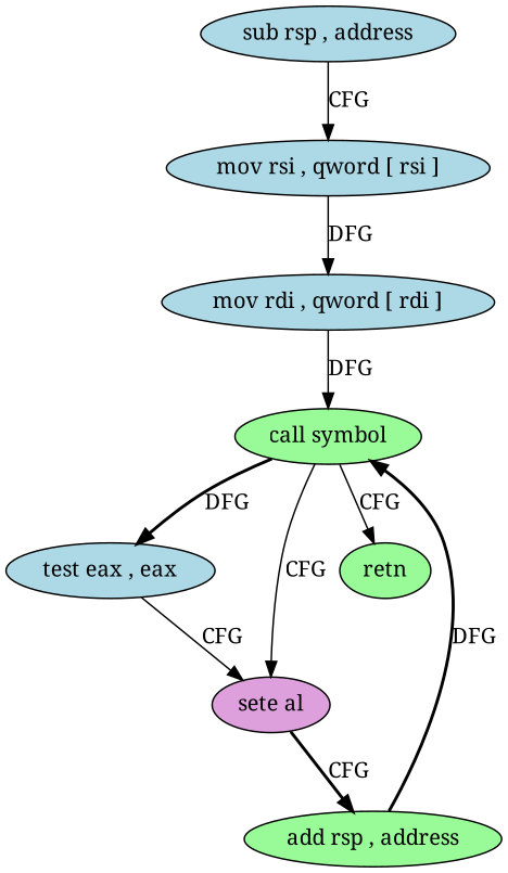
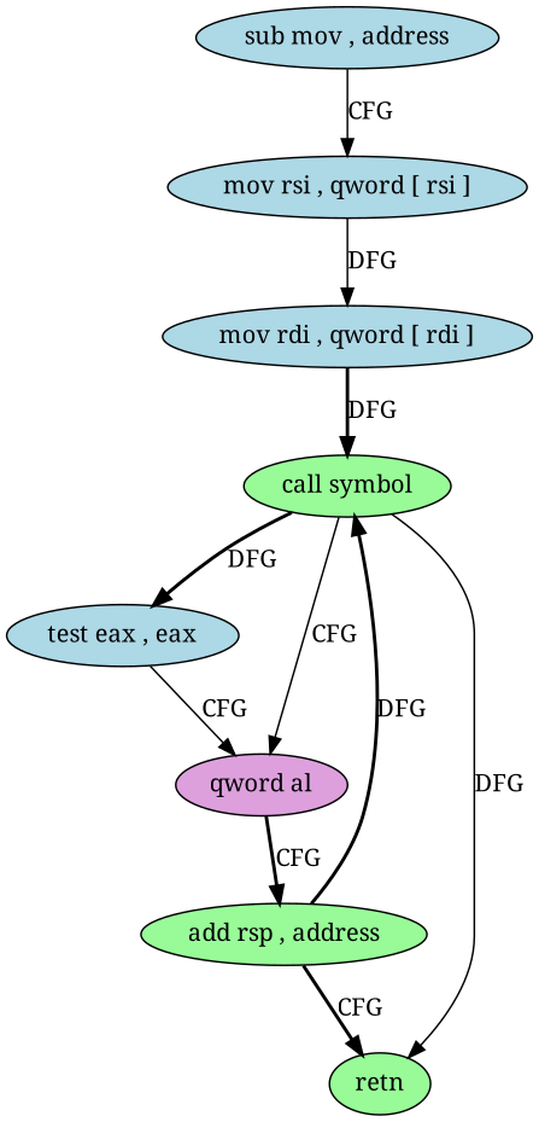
  digraph {
    fontname="Noto Serif"
    node [fillcolor=lightblue fontname="Noto Serif" style=filled]
    edge [fontname="Noto Serif" style=solid]
-   n1 [label="sub rsp , address"]
+   n1 [label="sub mov , address"]
    n2 [label="mov rsi , qword [ rsi ]"]
    n3 [label="mov rdi , qword [ rdi ]"]
    n4 [fillcolor=palegreen label="call symbol"]
    n5 [label="test eax , eax"]
-   n6 [fillcolor=plum label="sete al"]
+   n6 [fillcolor=plum label="qword al"]
    n7 [fillcolor=palegreen label=retn]
    n8 [fillcolor=palegreen label="add rsp , address"]
    n1 -> n2 [label=CFG]
    n2 -> n3 [label=DFG]
-   n3 -> n4 [label=DFG]
+   n3 -> n4 [label=DFG style=bold]
    n4 -> n5 [label=DFG style=bold]
    n4 -> n6 [label=CFG]
-   n4 -> n7 [label=CFG]
+   n4 -> n7 [label=DFG]
    n5 -> n6 [label=CFG]
    n6 -> n8 [label=CFG style=bold]
    n8 -> n4 [label=DFG style=bold]
+   n8 -> n7 [label=CFG style=bold]
  }
